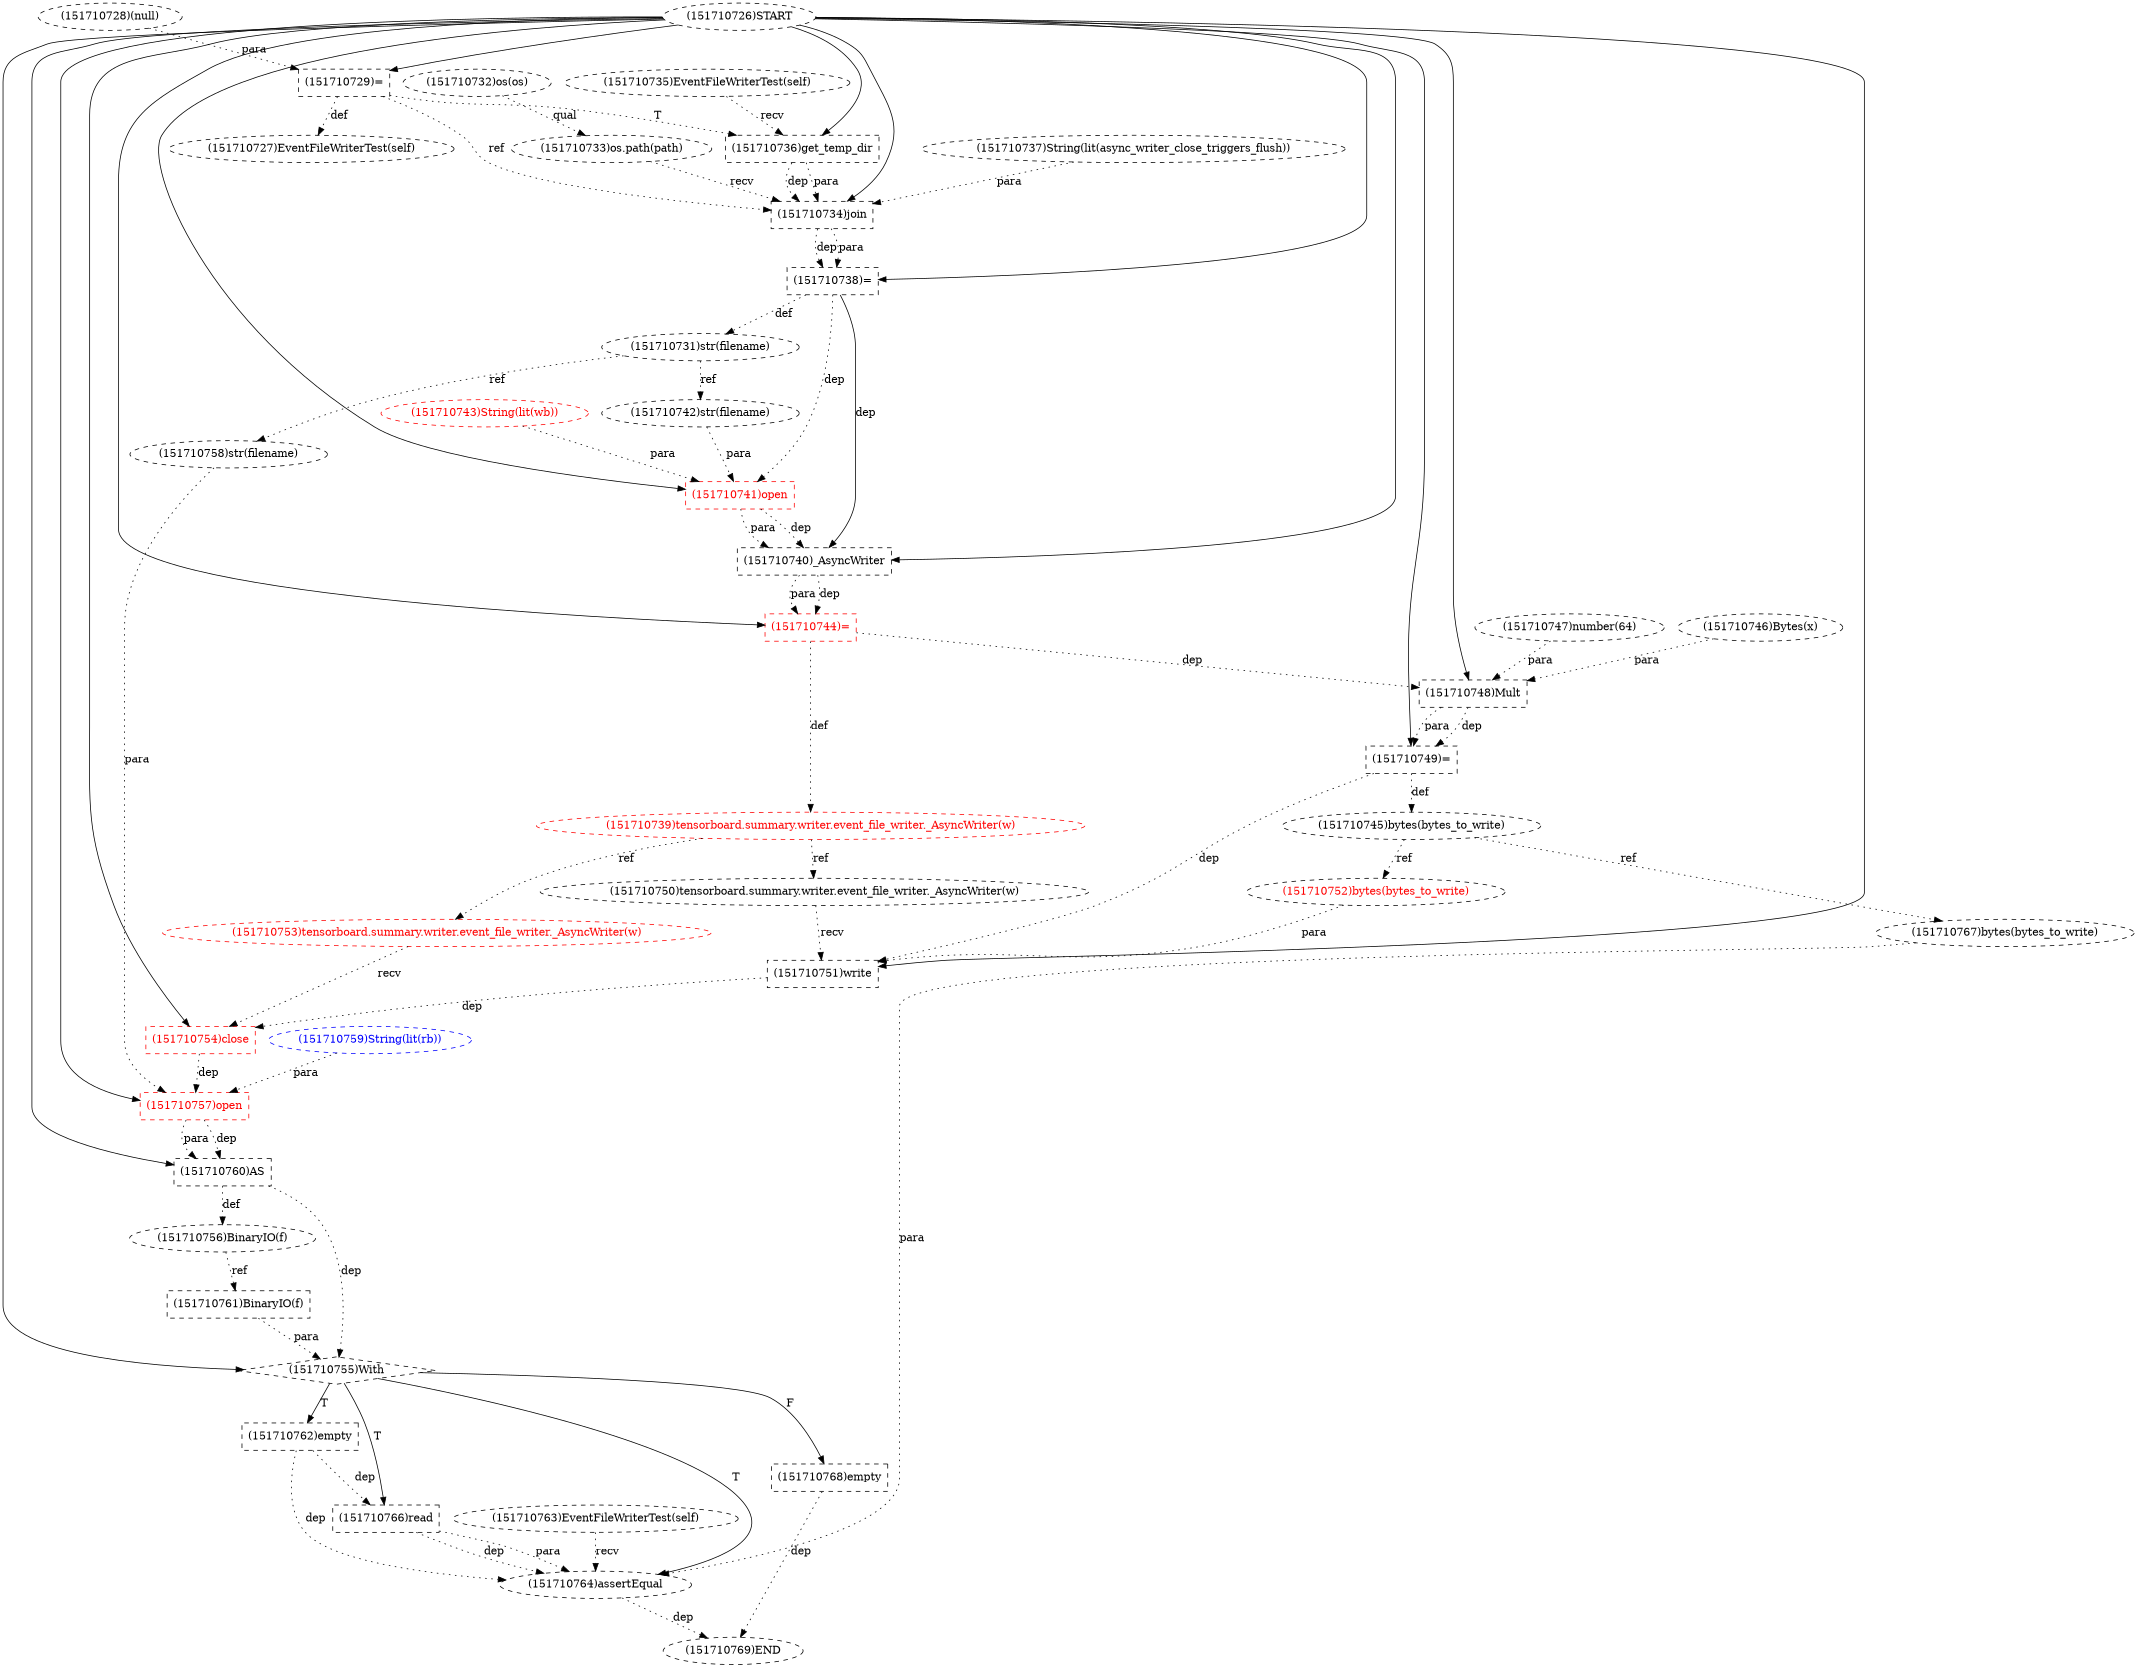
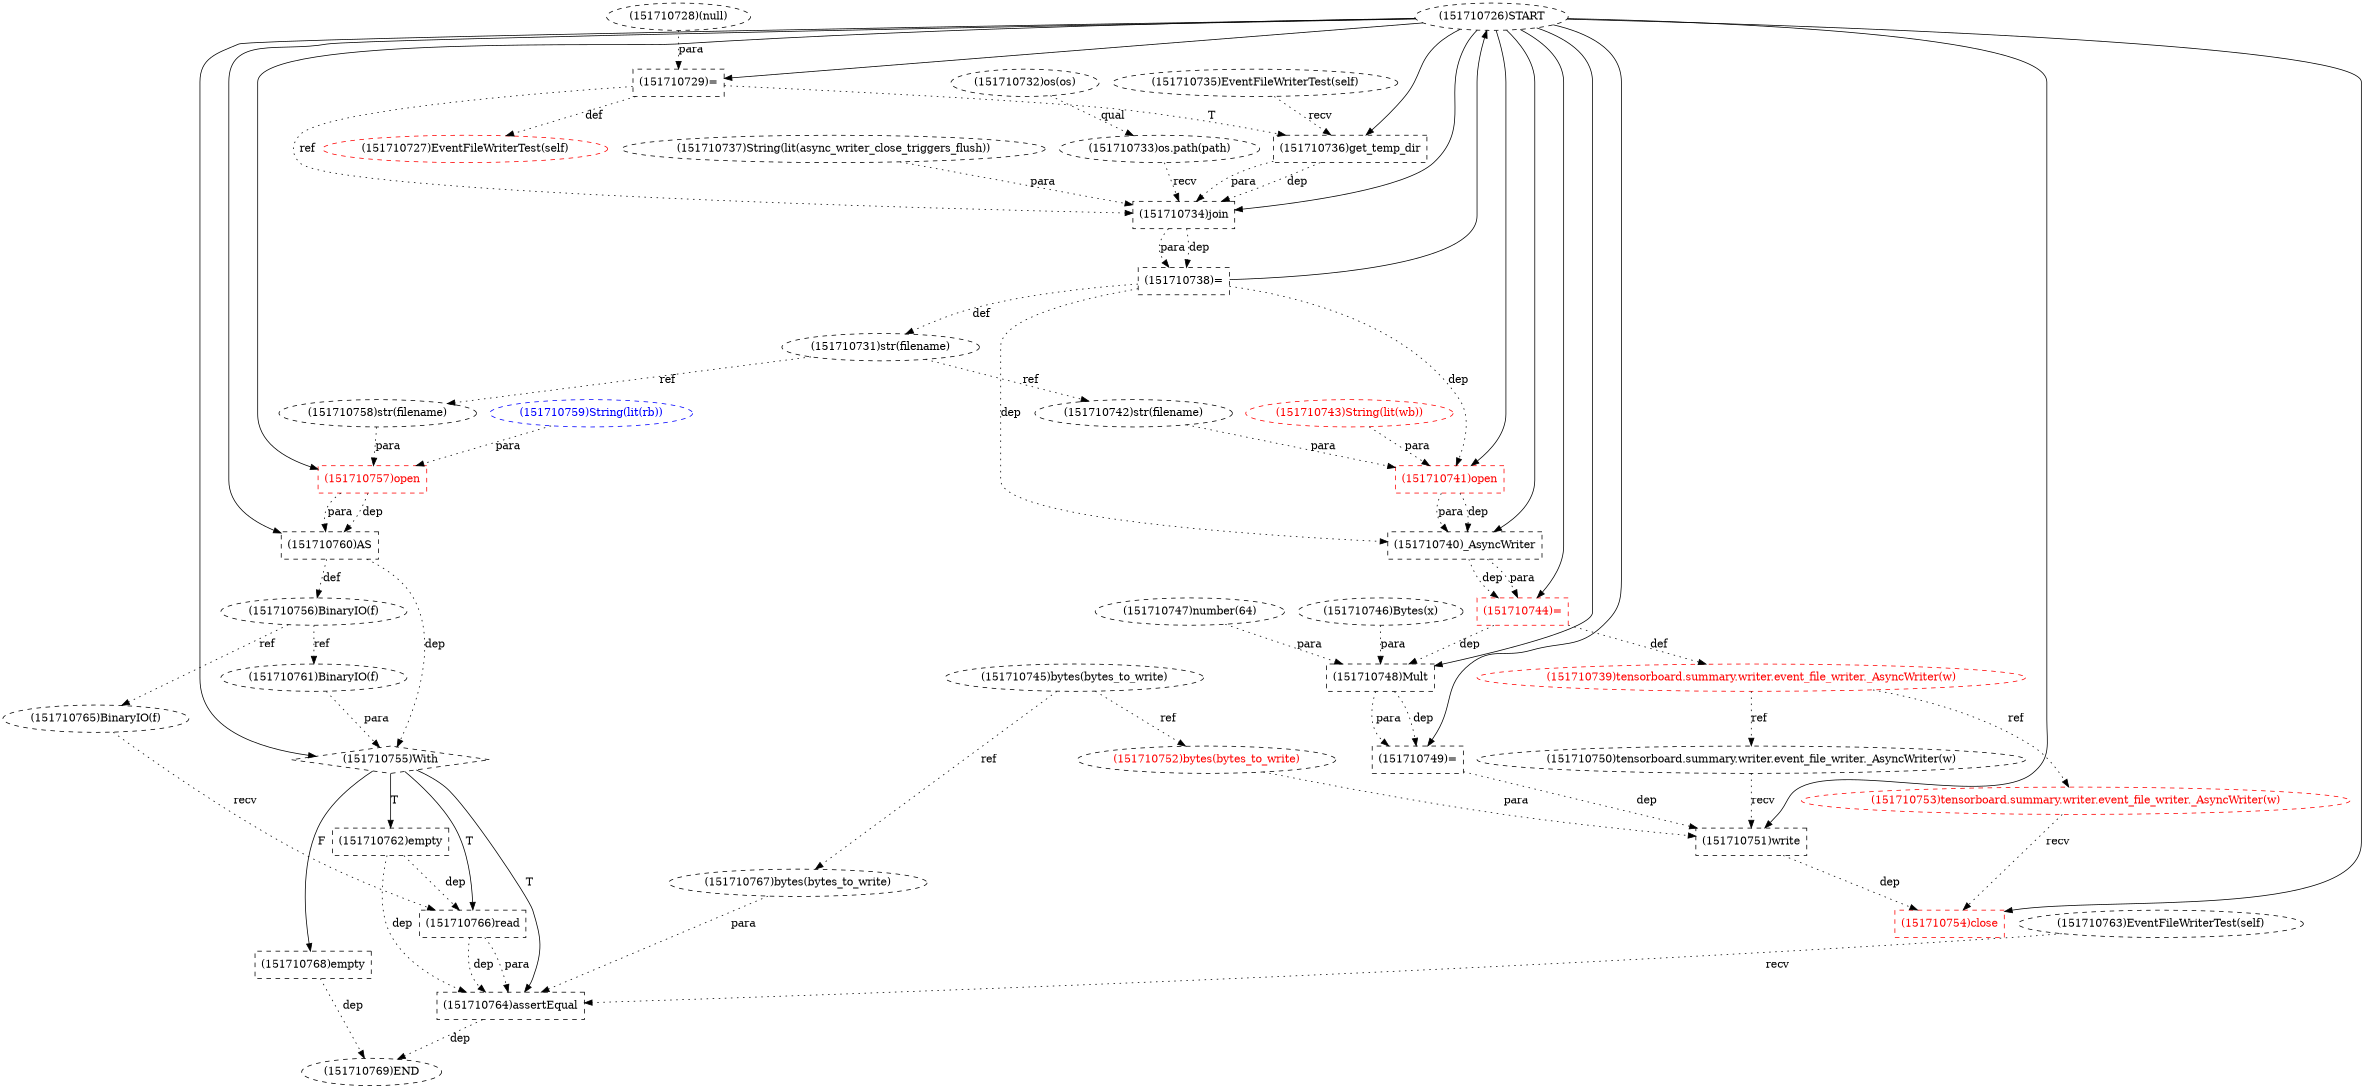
  digraph {
    node [shape=ellipse style=dashed]
    edge [style=dotted]
    n1 [label="(151710748)Mult" shape=box]
    n2 [label="(151710749)=" shape=box]
    n3 [label="(151710751)write" shape=box]
    n4 [label="(151710745)bytes(bytes_to_write)"]
    n5 [label="(151710742)str(filename)"]
    n6 [color=red fontcolor=red label="(151710741)open" shape=box]
    n7 [label="(151710740)_AsyncWriter" shape=box]
    n8 [label="(151710758)str(filename)"]
    n9 [color=red fontcolor=red label="(151710757)open" shape=box]
    n10 [label="(151710760)AS" shape=box]
-   n11 [label="(151710761)BinaryIO(f)" shape=box]
+   n11 [label="(151710761)BinaryIO(f)"]
    n12 [label="(151710755)With" shape=diamond]
-   n13 [label="(151710764)assertEqual"]
+   n13 [label="(151710764)assertEqual" shape=box]
    n14 [label="(151710768)empty" shape=box]
    n15 [label="(151710766)read" shape=box]
    n16 [label="(151710762)empty" shape=box]
    n17 [label="(151710733)os.path(path)"]
    n18 [label="(151710734)join" shape=box]
    n19 [label="(151710738)=" shape=box]
    n20 [fontcolor=red label="(151710752)bytes(bytes_to_write)"]
    n21 [color=red fontcolor=red label="(151710754)close" shape=box]
    n22 [label="(151710732)os(os)"]
    n23 [label="(151710763)EventFileWriterTest(self)"]
    n24 [label="(151710769)END" shape=""]
    n25 [label="(151710729)=" shape=box]
-   n26 [label="(151710727)EventFileWriterTest(self)"]
+   n26 [label="(151710727)EventFileWriterTest(self)" color=red]
    n27 [label="(151710736)get_temp_dir" shape=box]
    n28 [label="(151710767)bytes(bytes_to_write)"]
    n29 [label="(151710750)tensorboard.summary.writer.event_file_writer._AsyncWriter(w)"]
    n30 [label="(151710735)EventFileWriterTest(self)"]
    n31 [label="(151710737)String(lit(async_writer_close_triggers_flush))"]
    n32 [label="(151710756)BinaryIO(f)"]
+   n33 [label="(151710765)BinaryIO(f)"]
    n34 [color=blue fontcolor=blue label="(151710759)String(lit(rb))"]
    n35 [label="(151710731)str(filename)"]
    n36 [color=red fontcolor=red label="(151710744)=" shape=box]
    n37 [color=red fontcolor=red label="(151710739)tensorboard.summary.writer.event_file_writer._AsyncWriter(w)"]
    n38 [color=red fontcolor=red label="(151710753)tensorboard.summary.writer.event_file_writer._AsyncWriter(w)"]
    n39 [label="(151710728)(null)"]
    n40 [label="(151710726)START" shape=""]
    n41 [color=red fontcolor=red label="(151710743)String(lit(wb))"]
    n42 [label="(151710747)number(64)"]
    n43 [label="(151710746)Bytes(x)"]
    n1 -> n2 [label=dep]
    n1 -> n2 [label=para]
    n2 -> n3 [label=dep]
-   n2 -> n4 [label=def]
    n3 -> n21 [label=dep]
    n4 -> n20 [label=ref]
    n4 -> n28 [label=ref]
    n5 -> n6 [label=para]
    n6 -> n7 [label=dep]
    n6 -> n7 [label=para]
    n7 -> n36 [label=dep]
    n7 -> n36 [label=para]
    n8 -> n9 [label=para]
    n9 -> n10 [label=dep]
    n9 -> n10 [label=para]
    n10 -> n12 [label=dep]
    n10 -> n32 [label=def]
    n11 -> n12 [label=para]
    n12 -> n13 [label=T style=""]
    n12 -> n14 [label=F style=""]
    n12 -> n15 [label=T style=""]
    n12 -> n16 [label=T style=""]
    n13 -> n24 [label=dep]
    n14 -> n24 [label=dep]
    n15 -> n13 [label=dep]
    n15 -> n13 [label=para]
    n16 -> n13 [label=dep]
    n16 -> n15 [label=dep]
    n17 -> n18 [label=recv]
    n18 -> n19 [label=dep]
    n18 -> n19 [label=para]
    n19 -> n6 [label=dep]
-   n19 -> n7 [label=dep style=solid]
+   n19 -> n7 [label=dep]
    n19 -> n35 [label=def]
    n20 -> n3 [label=para]
-   n21 -> n9 [label=dep]
    n22 -> n17 [label=qual]
    n23 -> n13 [label=recv]
    n25 -> n18 [label=ref]
    n25 -> n26 [label=def]
    n25 -> n27 [label=T]
    n27 -> n18 [label=dep]
    n27 -> n18 [label=para]
    n28 -> n13 [label=para]
    n29 -> n3 [label=recv]
    n30 -> n27 [label=recv]
    n31 -> n18 [label=para]
    n32 -> n11 [label=ref]
+   n32 -> n33 [label=ref]
+   n33 -> n15 [label=recv]
    n34 -> n9 [label=para]
    n35 -> n5 [label=ref]
    n35 -> n8 [label=ref]
    n36 -> n1 [label=dep]
    n36 -> n37 [label=def]
    n37 -> n29 [label=ref]
    n37 -> n38 [label=ref]
    n38 -> n21 [label=recv]
    n39 -> n25 [label=para]
    n40 -> n1 [style=solid]
    n40 -> n2 [style=solid]
    n40 -> n3 [style=solid]
    n40 -> n6 [style=solid]
    n40 -> n7 [style=solid]
    n40 -> n9 [style=solid]
    n40 -> n10 [style=solid]
    n40 -> n12 [style=solid]
    n40 -> n18 [style=solid]
-   n40 -> n19 [style=solid]
+   n19 -> n40 [style=solid]
    n40 -> n21 [style=solid]
    n40 -> n25 [style=solid]
    n40 -> n27 [style=solid]
    n40 -> n36 [style=solid]
    n41 -> n6 [label=para]
    n42 -> n1 [label=para]
    n43 -> n1 [label=para]
  }
